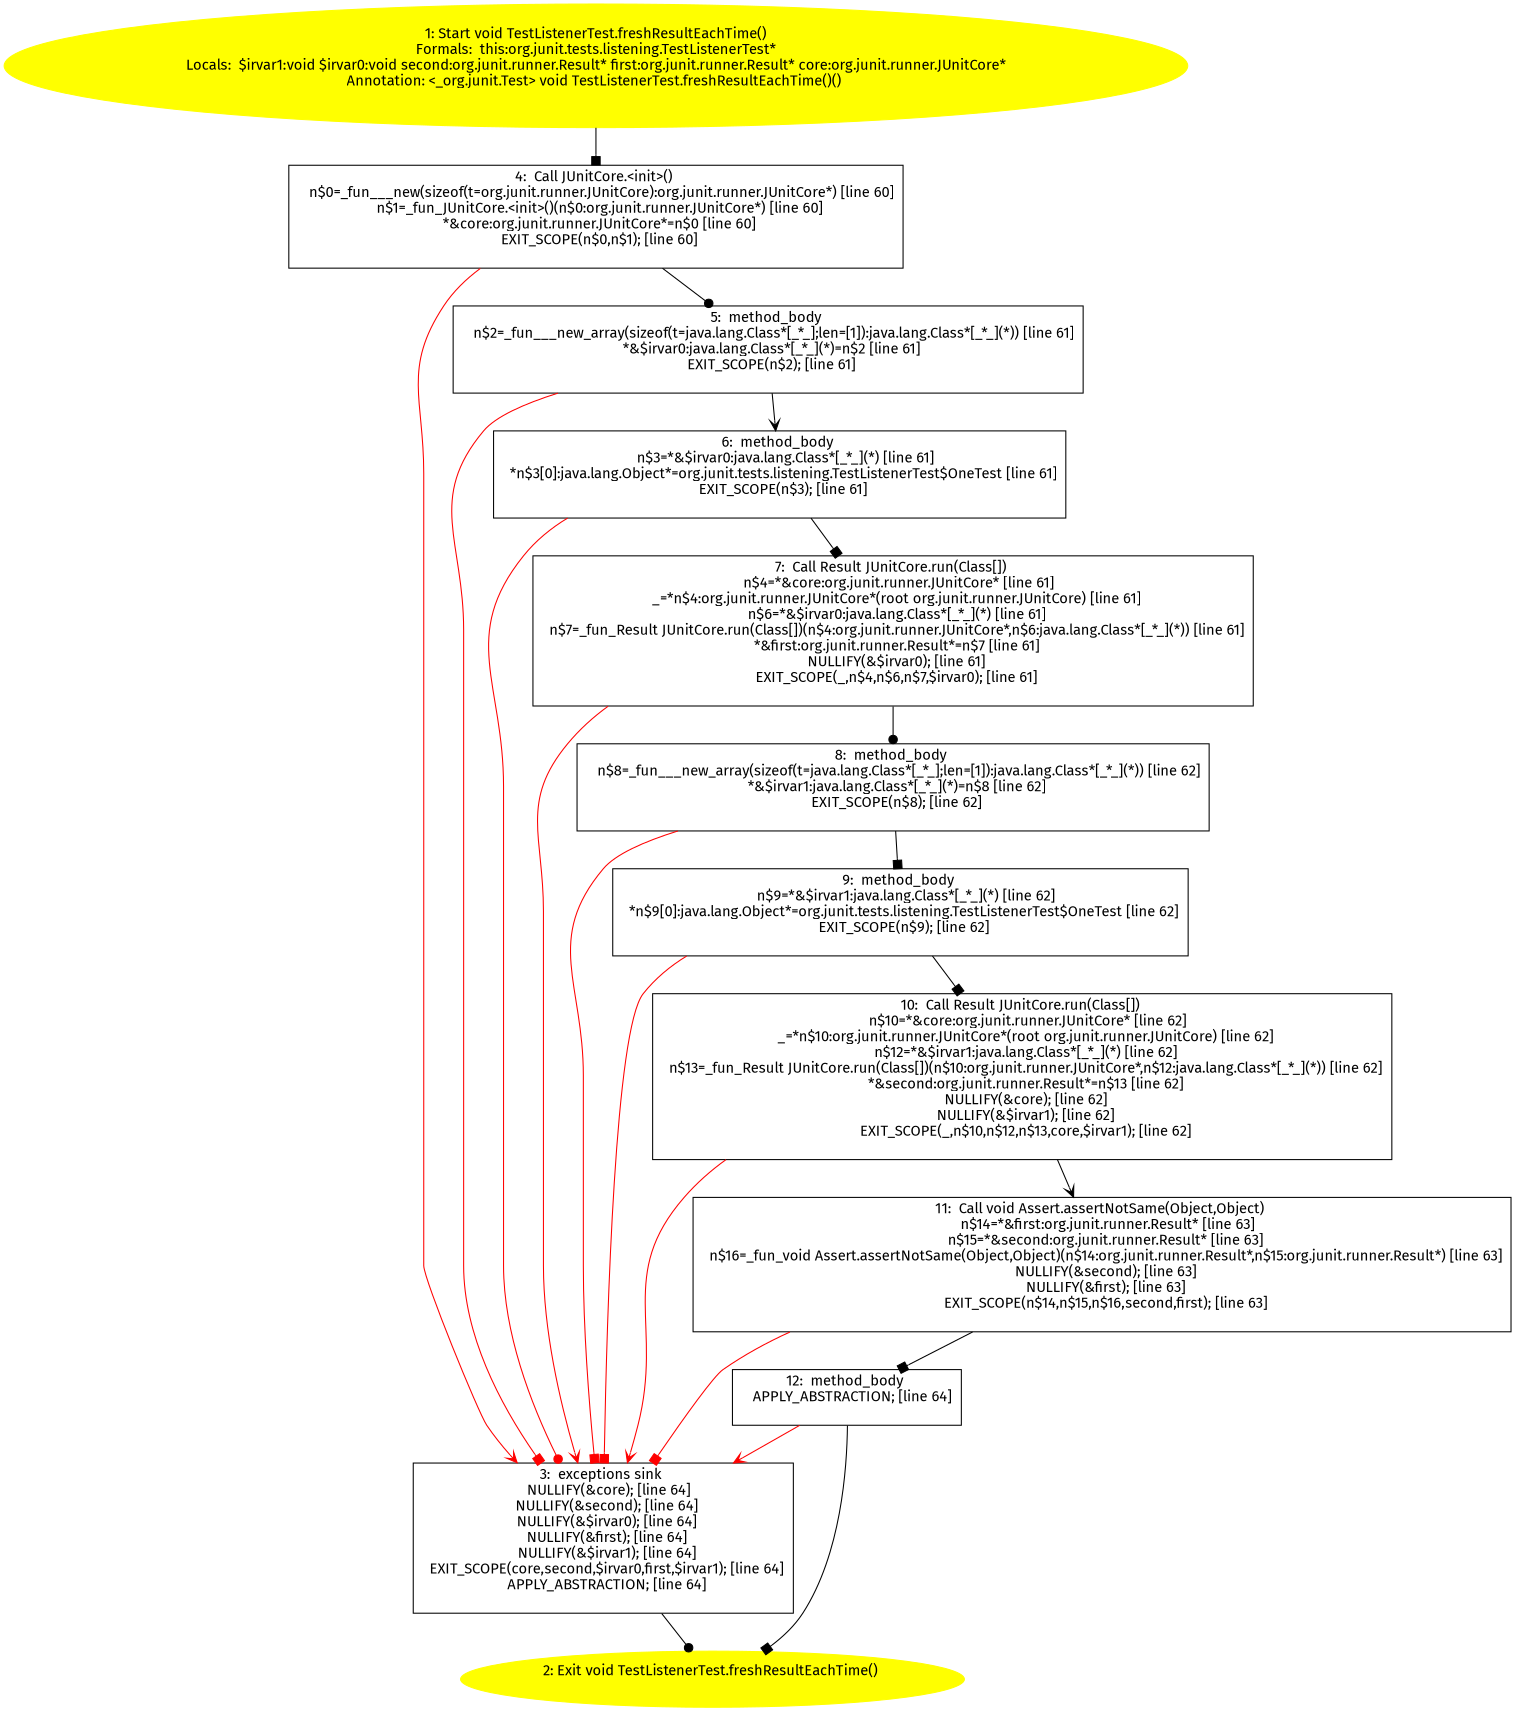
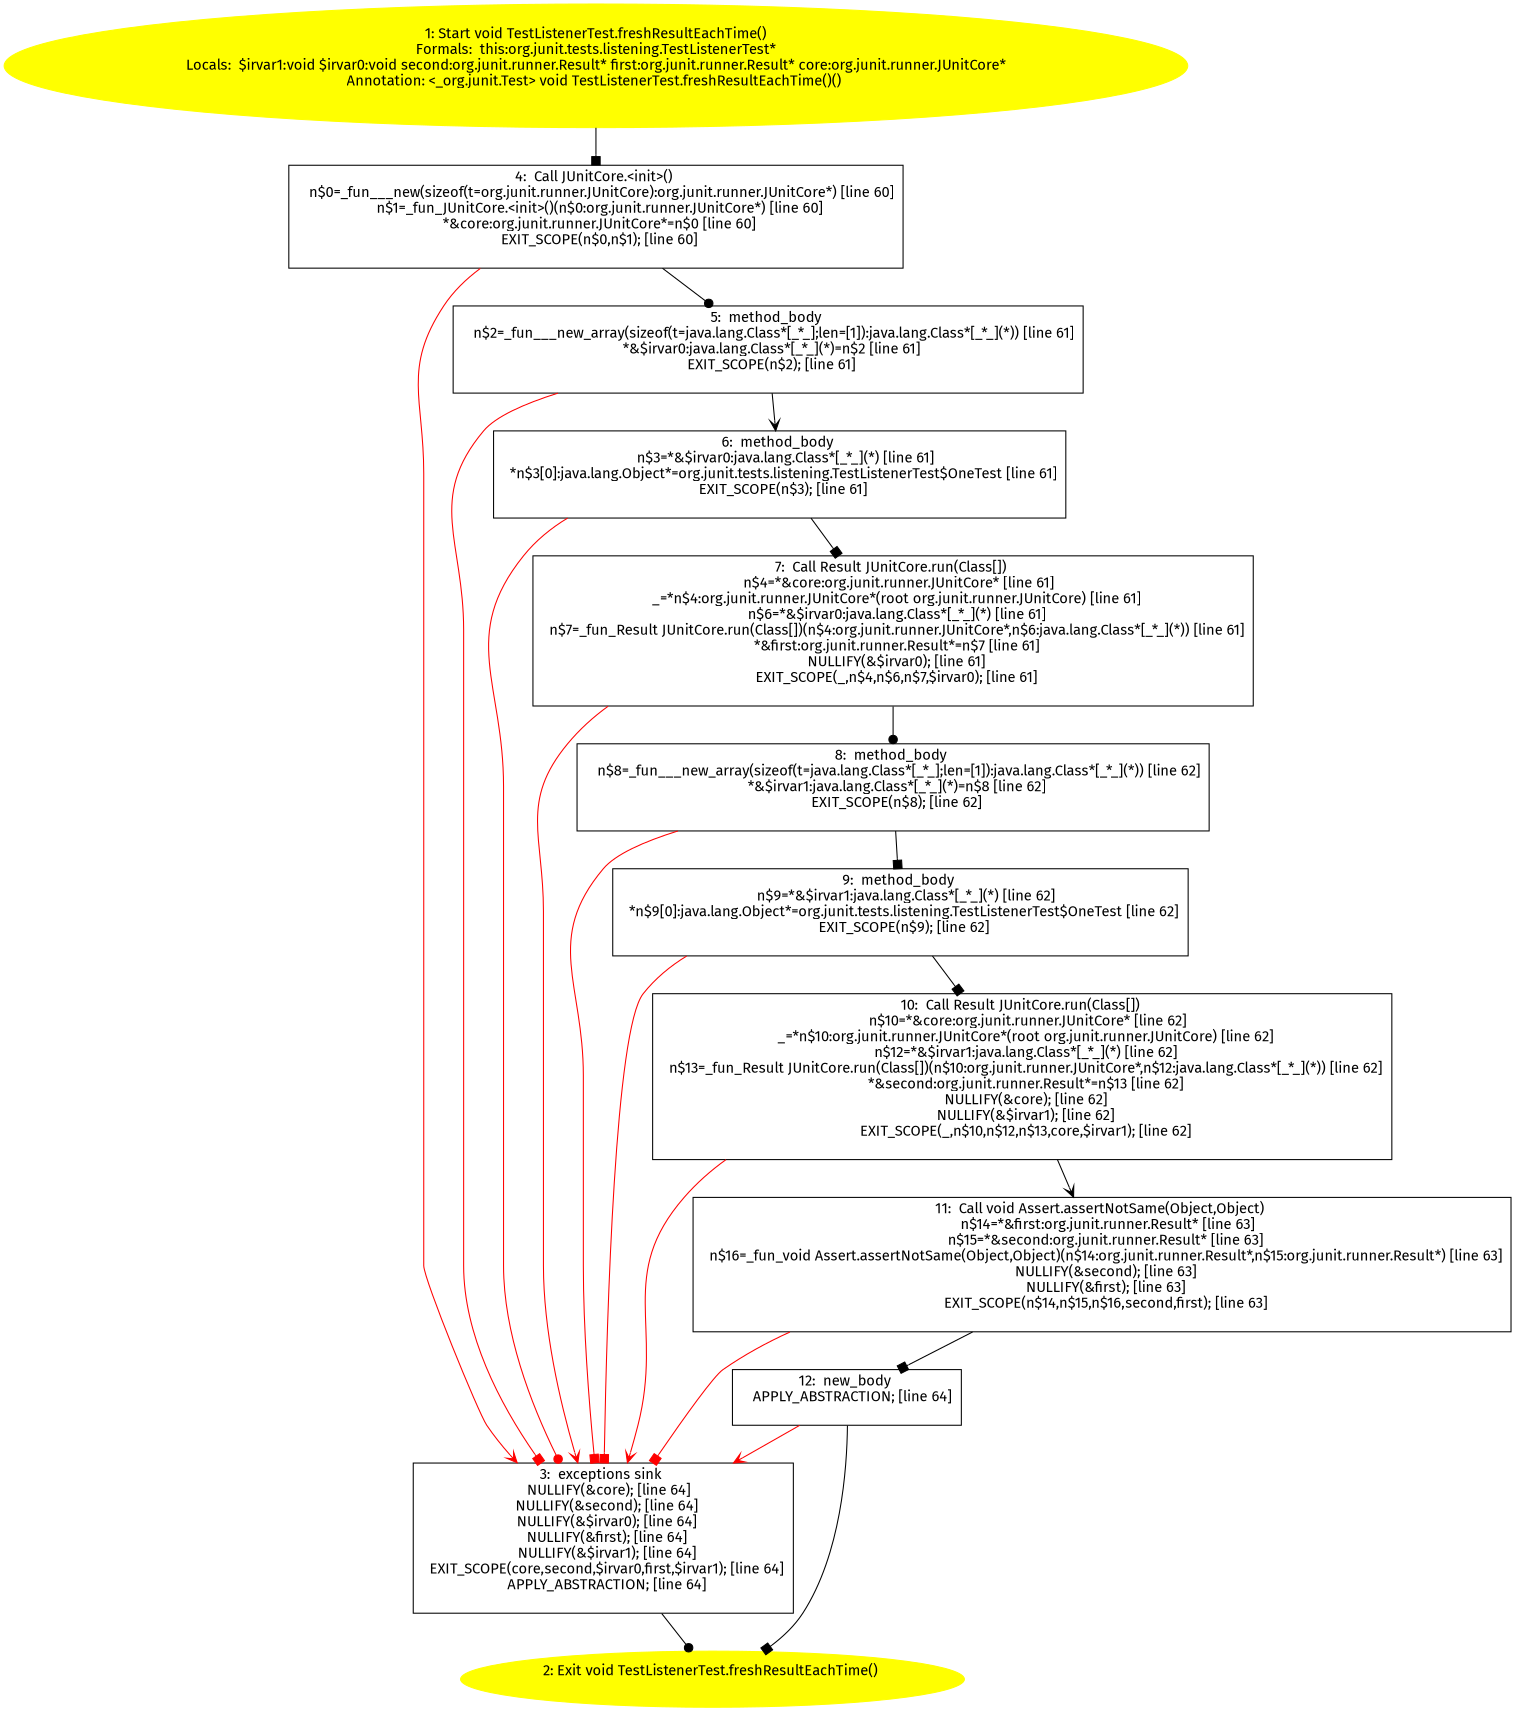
  digraph {
    fontname="Fira Sans"
    node [fontname="Fira Sans" shape=box]
    edge [arrowhead=box fontname="Fira Sans"]
    n1 [color=yellow label="1: Start void TestListenerTest.freshResultEachTime()\nFormals:  this:org.junit.tests.listening.TestListenerTest*\nLocals:  $irvar1:void $irvar0:void second:org.junit.runner.Result* first:org.junit.runner.Result* core:org.junit.runner.JUnitCore*\nAnnotation: <_org.junit.Test> void TestListenerTest.freshResultEachTime()() \n  " style=filled shape=""]
    n2 [label="4:  Call JUnitCore.<init>() \n   n$0=_fun___new(sizeof(t=org.junit.runner.JUnitCore):org.junit.runner.JUnitCore*) [line 60]\n  n$1=_fun_JUnitCore.<init>()(n$0:org.junit.runner.JUnitCore*) [line 60]\n  *&core:org.junit.runner.JUnitCore*=n$0 [line 60]\n  EXIT_SCOPE(n$0,n$1); [line 60]\n "]
    n3 [label="3:  exceptions sink \n   NULLIFY(&core); [line 64]\n  NULLIFY(&second); [line 64]\n  NULLIFY(&$irvar0); [line 64]\n  NULLIFY(&first); [line 64]\n  NULLIFY(&$irvar1); [line 64]\n  EXIT_SCOPE(core,second,$irvar0,first,$irvar1); [line 64]\n  APPLY_ABSTRACTION; [line 64]\n "]
    n4 [label="5:  method_body \n   n$2=_fun___new_array(sizeof(t=java.lang.Class*[_*_];len=[1]):java.lang.Class*[_*_](*)) [line 61]\n  *&$irvar0:java.lang.Class*[_*_](*)=n$2 [line 61]\n  EXIT_SCOPE(n$2); [line 61]\n "]
    n5 [color=yellow label="2: Exit void TestListenerTest.freshResultEachTime() \n  " style=filled shape=""]
    n6 [label="6:  method_body \n   n$3=*&$irvar0:java.lang.Class*[_*_](*) [line 61]\n  *n$3[0]:java.lang.Object*=org.junit.tests.listening.TestListenerTest$OneTest [line 61]\n  EXIT_SCOPE(n$3); [line 61]\n "]
    n7 [label="7:  Call Result JUnitCore.run(Class[]) \n   n$4=*&core:org.junit.runner.JUnitCore* [line 61]\n  _=*n$4:org.junit.runner.JUnitCore*(root org.junit.runner.JUnitCore) [line 61]\n  n$6=*&$irvar0:java.lang.Class*[_*_](*) [line 61]\n  n$7=_fun_Result JUnitCore.run(Class[])(n$4:org.junit.runner.JUnitCore*,n$6:java.lang.Class*[_*_](*)) [line 61]\n  *&first:org.junit.runner.Result*=n$7 [line 61]\n  NULLIFY(&$irvar0); [line 61]\n  EXIT_SCOPE(_,n$4,n$6,n$7,$irvar0); [line 61]\n "]
    n8 [label="8:  method_body \n   n$8=_fun___new_array(sizeof(t=java.lang.Class*[_*_];len=[1]):java.lang.Class*[_*_](*)) [line 62]\n  *&$irvar1:java.lang.Class*[_*_](*)=n$8 [line 62]\n  EXIT_SCOPE(n$8); [line 62]\n "]
    n9 [label="9:  method_body \n   n$9=*&$irvar1:java.lang.Class*[_*_](*) [line 62]\n  *n$9[0]:java.lang.Object*=org.junit.tests.listening.TestListenerTest$OneTest [line 62]\n  EXIT_SCOPE(n$9); [line 62]\n "]
    n10 [label="10:  Call Result JUnitCore.run(Class[]) \n   n$10=*&core:org.junit.runner.JUnitCore* [line 62]\n  _=*n$10:org.junit.runner.JUnitCore*(root org.junit.runner.JUnitCore) [line 62]\n  n$12=*&$irvar1:java.lang.Class*[_*_](*) [line 62]\n  n$13=_fun_Result JUnitCore.run(Class[])(n$10:org.junit.runner.JUnitCore*,n$12:java.lang.Class*[_*_](*)) [line 62]\n  *&second:org.junit.runner.Result*=n$13 [line 62]\n  NULLIFY(&core); [line 62]\n  NULLIFY(&$irvar1); [line 62]\n  EXIT_SCOPE(_,n$10,n$12,n$13,core,$irvar1); [line 62]\n "]
    n11 [label="11:  Call void Assert.assertNotSame(Object,Object) \n   n$14=*&first:org.junit.runner.Result* [line 63]\n  n$15=*&second:org.junit.runner.Result* [line 63]\n  n$16=_fun_void Assert.assertNotSame(Object,Object)(n$14:org.junit.runner.Result*,n$15:org.junit.runner.Result*) [line 63]\n  NULLIFY(&second); [line 63]\n  NULLIFY(&first); [line 63]\n  EXIT_SCOPE(n$14,n$15,n$16,second,first); [line 63]\n "]
-   n12 [label="12:  method_body \n   APPLY_ABSTRACTION; [line 64]\n "]
+   n12 [label="12:  new_body \n   APPLY_ABSTRACTION; [line 64]\n "]
    n1 -> n2
    n2 -> n3 [color=red arrowhead=vee]
    n2 -> n4 [arrowhead=dot]
    n3 -> n5 [arrowhead=dot]
    n4 -> n3 [color=red]
    n4 -> n6 [arrowhead=vee]
    n6 -> n3 [color=red arrowhead=dot]
    n6 -> n7
    n7 -> n3 [color=red arrowhead=vee]
    n7 -> n8 [arrowhead=dot]
    n8 -> n3 [color=red]
    n8 -> n9
    n9 -> n3 [color=red]
    n9 -> n10
    n10 -> n3 [color=red arrowhead=vee]
    n10 -> n11 [arrowhead=vee]
    n11 -> n3 [color=red]
    n11 -> n12
    n12 -> n3 [color=red arrowhead=vee]
    n12 -> n5
  }
